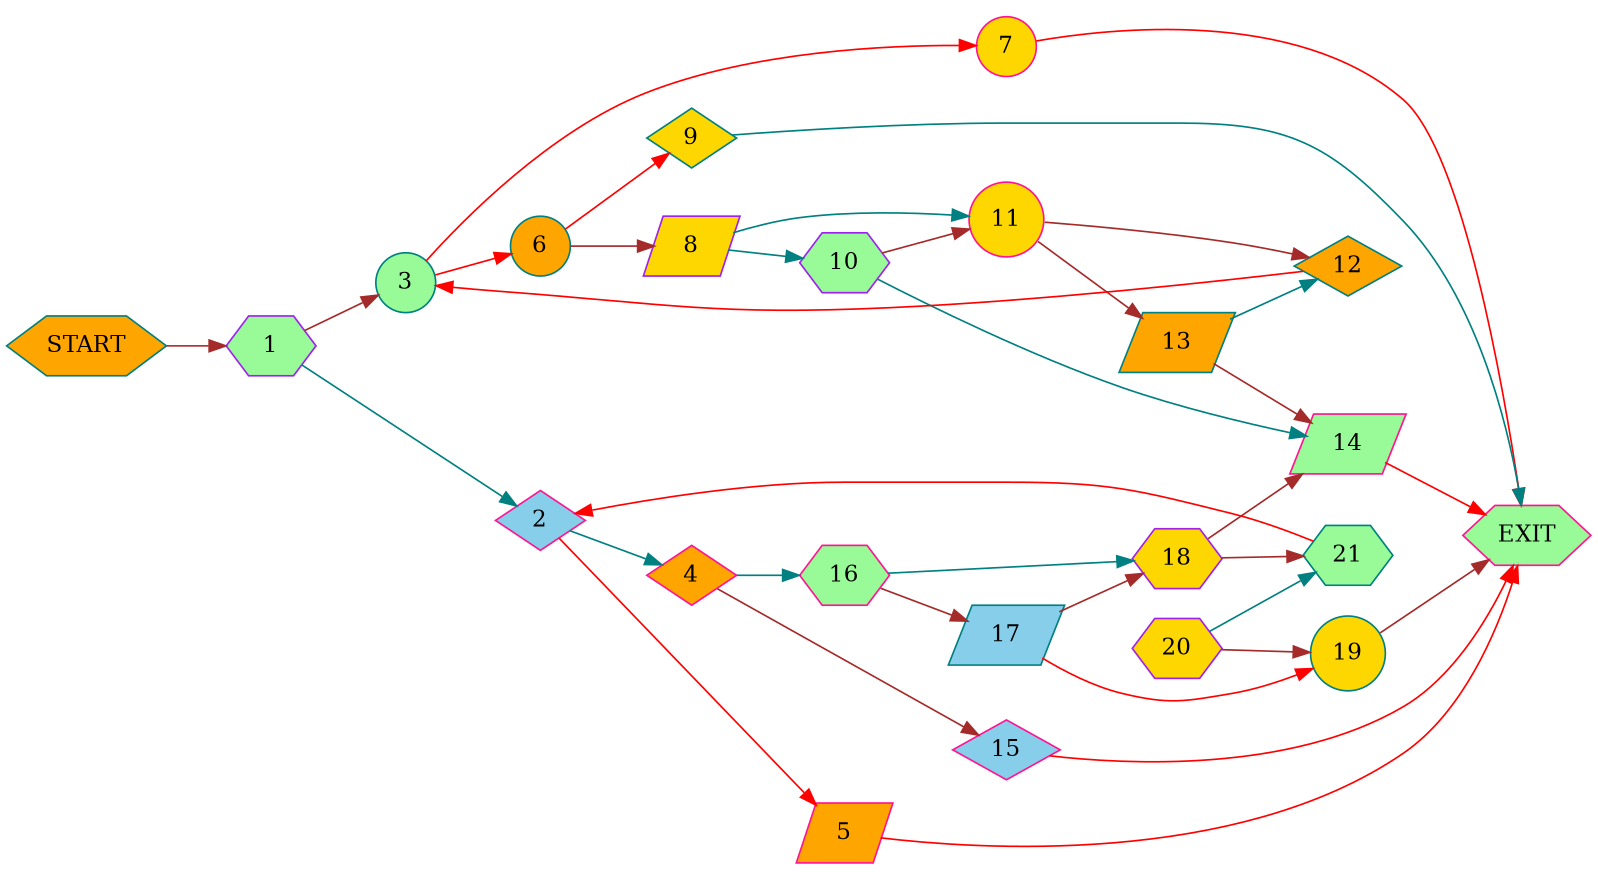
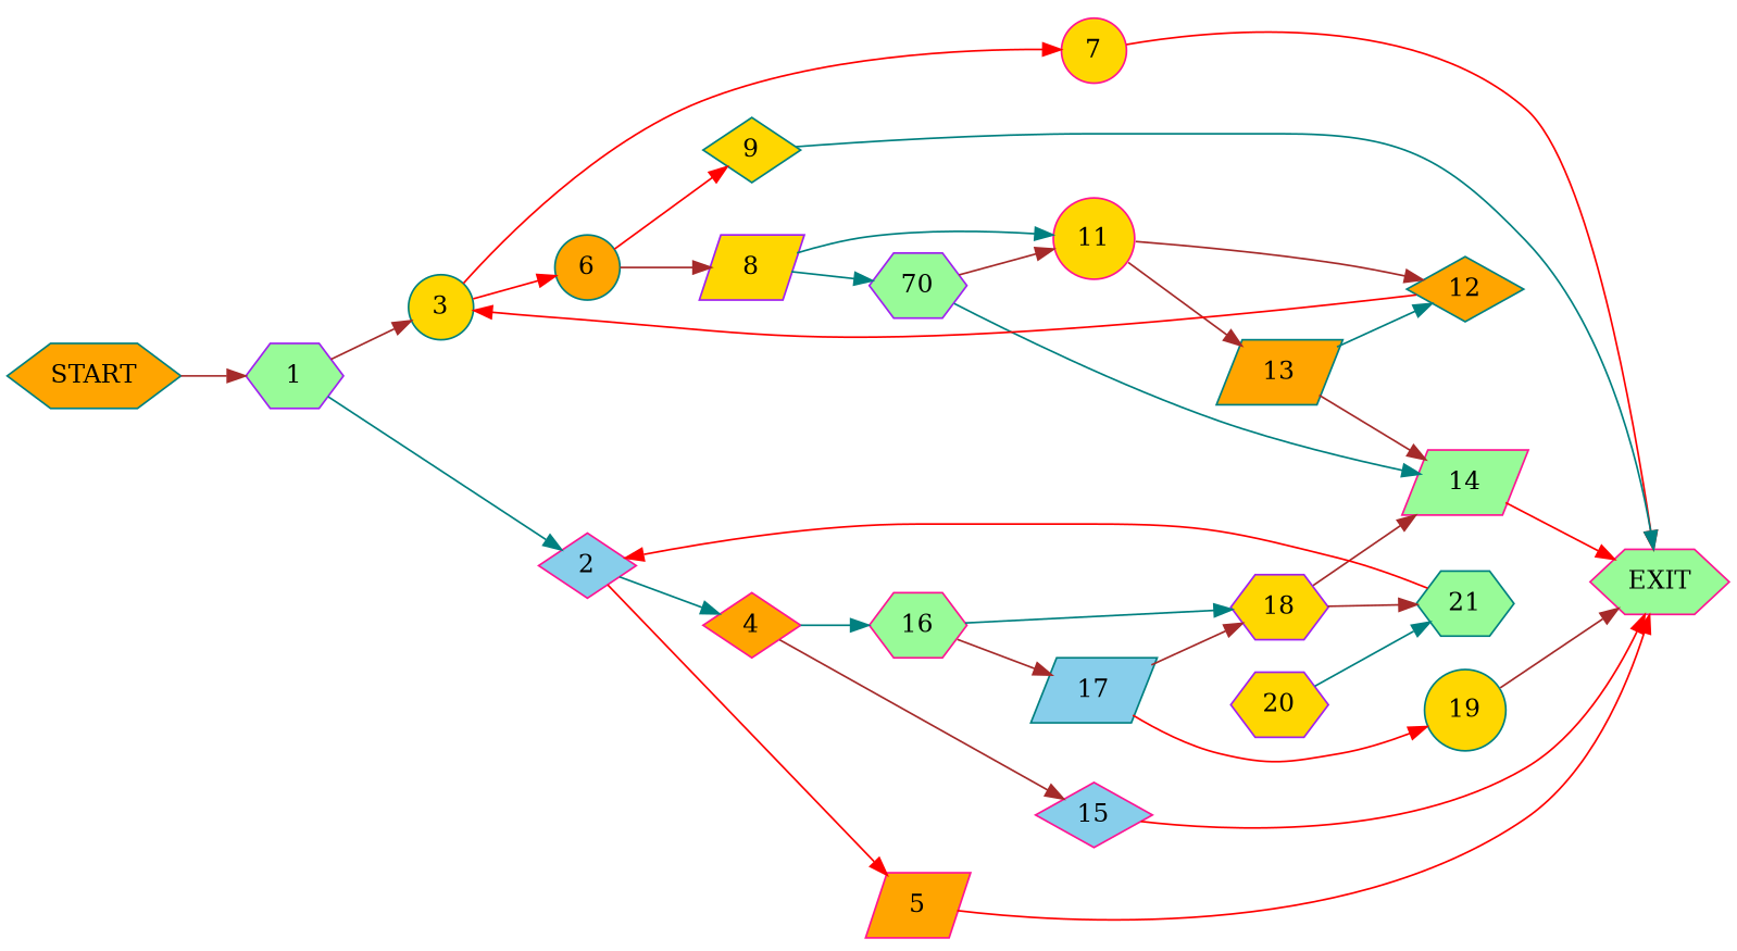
  digraph {
    rankdir=LR
    node [color=teal fillcolor=gold shape=hexagon style=filled]
    edge [color=brown]
    n1 [fillcolor=orange label=START]
    1 [color=purple fillcolor=palegreen]
    2 [color=deeppink fillcolor=skyblue shape=diamond]
-   3 [fillcolor=palegreen shape=circle]
+   3 [shape=circle]
    n5 [color=deeppink fillcolor=palegreen label=EXIT]
    4 [color=deeppink fillcolor=orange shape=diamond]
    5 [color=deeppink fillcolor=orange shape=parallelogram]
    6 [fillcolor=orange shape=circle]
    7 [color=deeppink shape=circle]
    15 [color=deeppink fillcolor=skyblue shape=diamond]
    16 [color=deeppink fillcolor=palegreen]
    8 [color=purple shape=parallelogram]
    9 [shape=diamond]
    17 [fillcolor=skyblue shape=parallelogram]
    18 [color=purple]
-   10 [color=purple fillcolor=palegreen]
+   10 [color=purple fillcolor=palegreen label=70]
    11 [color=deeppink shape=circle]
    14 [color=deeppink fillcolor=palegreen shape=parallelogram]
    12 [fillcolor=orange shape=diamond]
    13 [fillcolor=orange shape=parallelogram]
    19 [shape=circle]
    21 [fillcolor=palegreen]
    20 [color=purple]
    n1 -> 1
    1 -> 2 [color=teal]
    1 -> 3
    2 -> 4 [color=teal]
    2 -> 5 [color=red]
    3 -> 6 [color=red]
    3 -> 7 [color=red]
    4 -> 15
    4 -> 16 [color=teal]
    5 -> n5 [color=red]
    6 -> 8
    6 -> 9 [color=red]
    7 -> n5 [color=red]
    15 -> n5 [color=red]
    16 -> 17
    16 -> 18 [color=teal]
    8 -> 10 [color=teal]
    8 -> 11 [color=teal]
    9 -> n5 [color=teal]
    17 -> 18
    17 -> 19 [color=red]
    18 -> 14
    18 -> 21
    10 -> 11
    10 -> 14 [color=teal]
    11 -> 12
    11 -> 13
    14 -> n5 [color=red]
    12 -> 3 [color=red]
    13 -> 14
    13 -> 12 [color=teal]
    19 -> n5
    21 -> 2 [color=red]
-   20 -> 19
    20 -> 21 [color=teal]
  }
